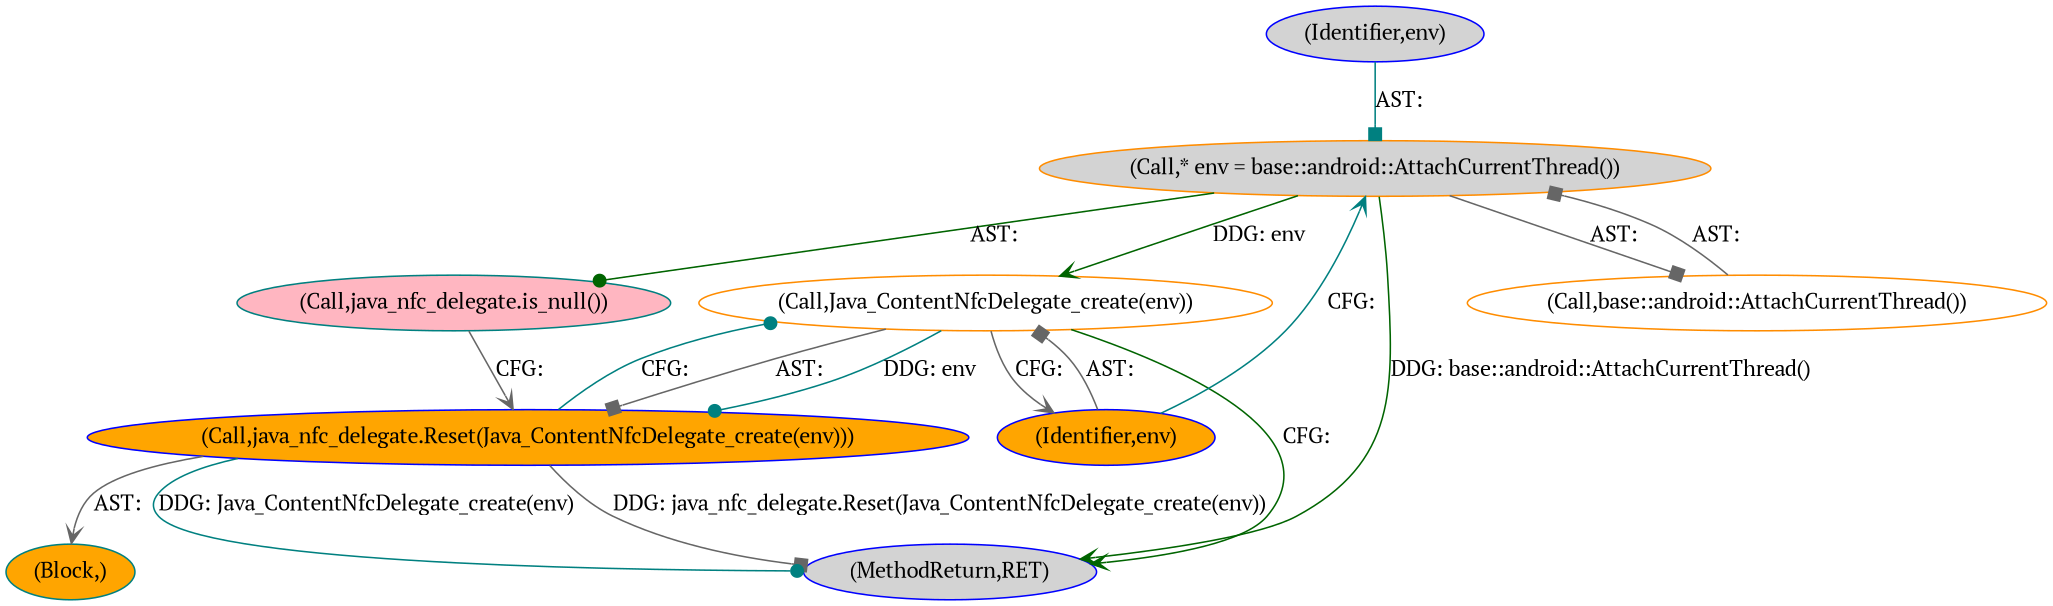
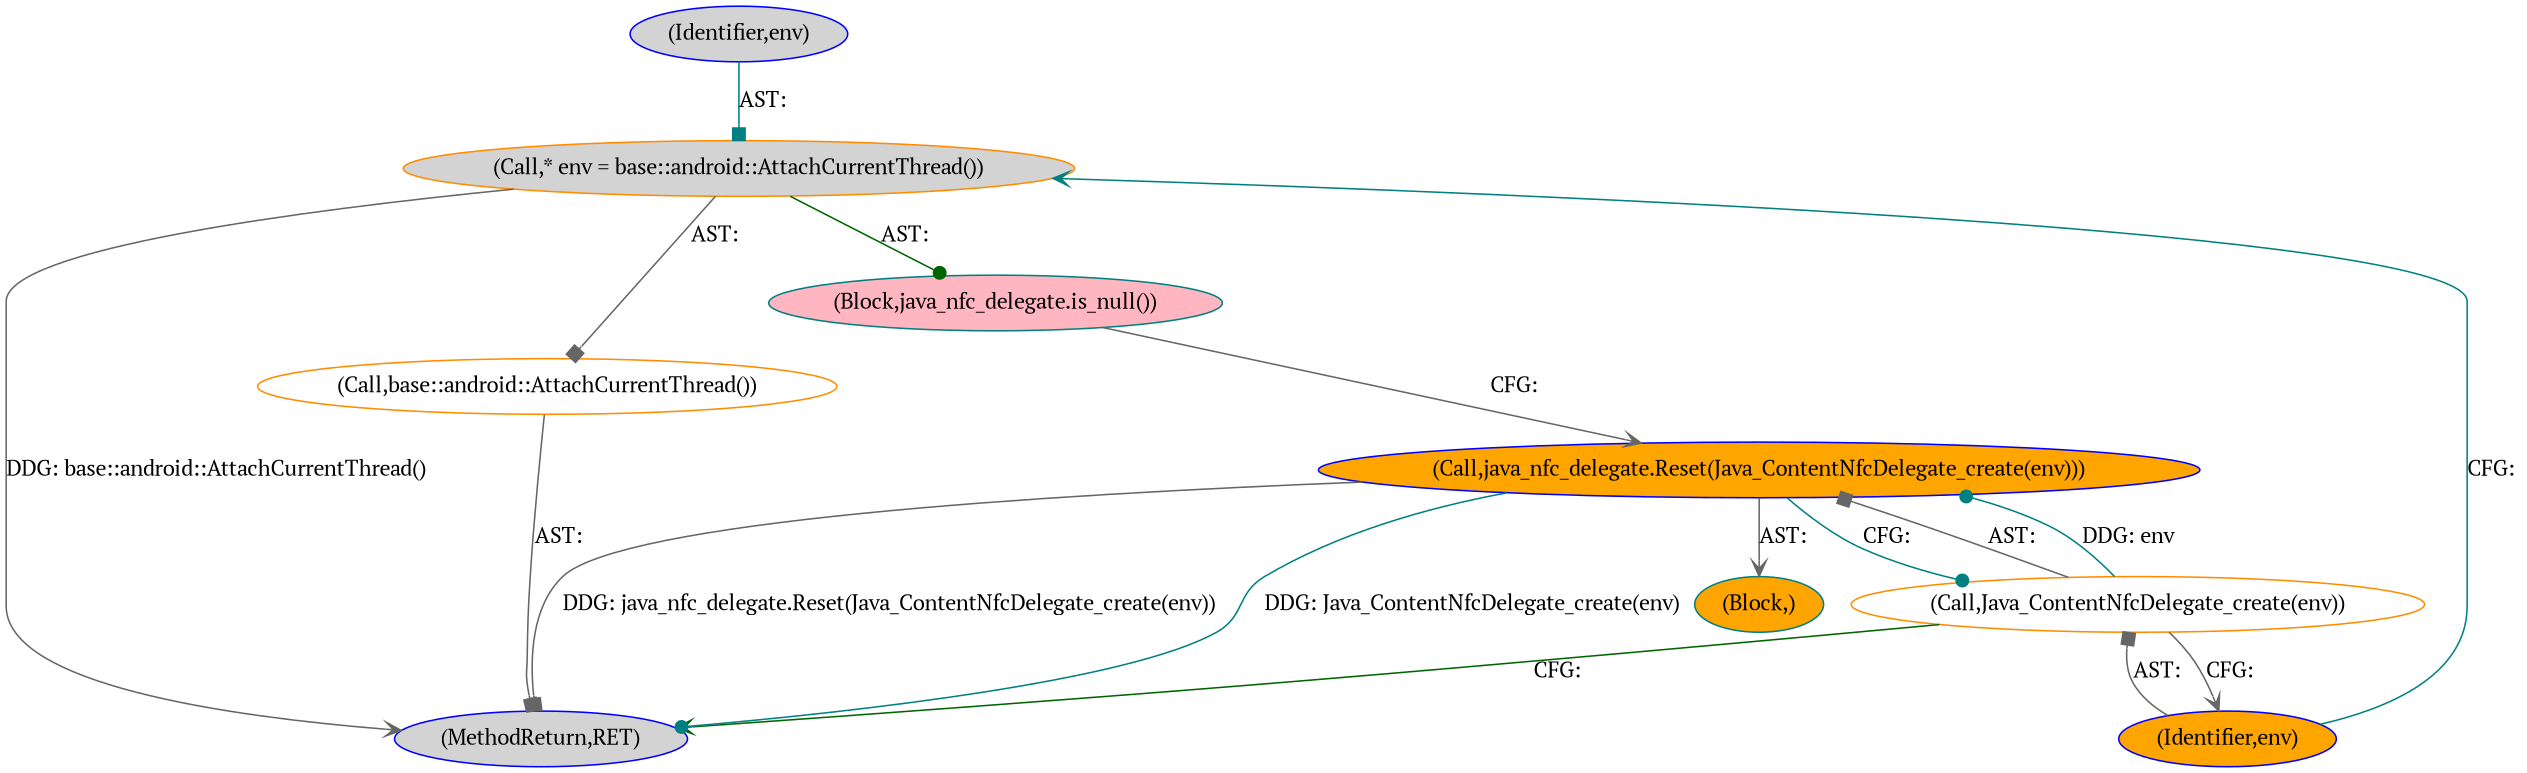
  digraph {
    fontname="PT Serif"
    node [color=blue fillcolor=lightgrey fontname="PT Serif" style=filled]
    edge [arrowhead=vee color=gray40 fontname="PT Serif"]
    n1 [color=darkorange label="(Call,* env = base::android::AttachCurrentThread())"]
    n2 [color=darkorange fillcolor=white label="(Call,Java_ContentNfcDelegate_create(env))"]
    n3 [label="(MethodReturn,RET)"]
    n4 [color=darkorange fillcolor=white label="(Call,base::android::AttachCurrentThread())"]
-   n5 [color=teal fillcolor=lightpink label="(Call,java_nfc_delegate.is_null())"]
+   n5 [color=teal fillcolor=lightpink label="(Block,java_nfc_delegate.is_null())"]
    n6 [fillcolor=orange label="(Call,java_nfc_delegate.Reset(Java_ContentNfcDelegate_create(env)))"]
    n7 [fillcolor=orange label="(Identifier,env)"]
    n8 [color=teal fillcolor=orange label="(Block,)"]
    n9 [label="(Identifier,env)"]
-   n1 -> n2 [color=darkgreen label="DDG: env"]
-   n1 -> n3 [color=darkgreen label="DDG: base::android::AttachCurrentThread()"]
+   n1 -> n3 [label="DDG: base::android::AttachCurrentThread()"]
    n1 -> n4 [arrowhead=box label="AST: "]
    n1 -> n5 [arrowhead=dot color=darkgreen label="AST: "]
    n2 -> n3 [color=darkgreen label="CFG: "]
    n2 -> n6 [arrowhead=box label="AST: "]
    n2 -> n6 [arrowhead=dot color=teal label="DDG: env"]
    n2 -> n7 [label="CFG: "]
-   n4 -> n1 [arrowhead=box label="AST: "]
+   n4 -> n3 [arrowhead=box label="AST: "]
    n5 -> n6 [label="CFG: "]
    n6 -> n2 [arrowhead=dot color=teal label="CFG: "]
    n6 -> n3 [arrowhead=box label="DDG: java_nfc_delegate.Reset(Java_ContentNfcDelegate_create(env))"]
    n6 -> n3 [arrowhead=dot color=teal label="DDG: Java_ContentNfcDelegate_create(env)"]
    n6 -> n8 [label="AST: "]
    n7 -> n1 [color=teal label="CFG: "]
    n7 -> n2 [arrowhead=box label="AST: "]
    n9 -> n1 [arrowhead=box color=teal label="AST: "]
  }
